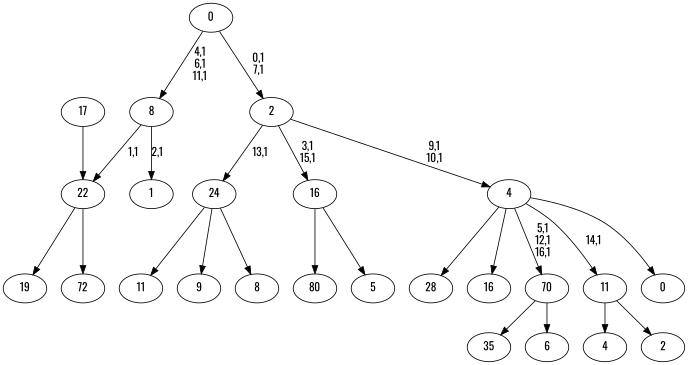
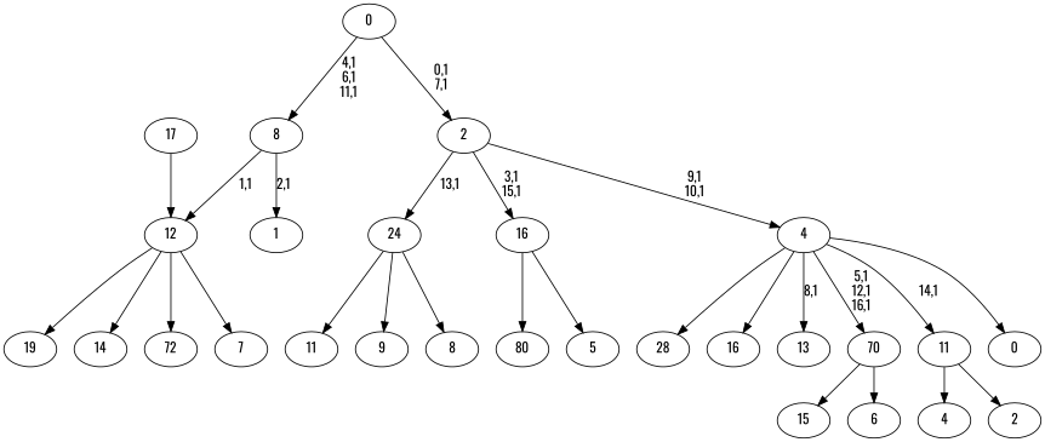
  digraph {
    fontname=Oswald
    node [fontname=Oswald]
    edge [fontname=Oswald]
    n1 [label=19]
    n2 [label=28]
    n3 [label=17]
-   22
+   22 [label=12]
    n5 [label=16]
-   n6 [label=35]
+   n6 [label=15]
+   n7 [label=14]
+   n8 [label=13]
    n9 [label=72]
    n10 [label=11]
    n11 [label=80]
    n12 [label=9]
    n13 [label=8]
    24
+   n15 [label=7]
    n16 [label=6]
    n17 [label=70]
    n18 [label=5]
    16
    n20 [label=4]
    n21 [label=2]
    11
    n23 [label=1]
    8
    n25 [label=0]
    4
    2
    0
    n3 -> 22
    22 -> n1
+   22 -> n7
    22 -> n9
+   22 -> n15
    24 -> n10
    24 -> n12
    24 -> n13
    n17 -> n6
    n17 -> n16
    16 -> n11
    16 -> n18
    11 -> n20
    11 -> n21
    8 -> 22 [label="1,1"]
    8 -> n23 [label="2,1"]
    4 -> n2
    4 -> n5
+   4 -> n8 [label="8,1"]
    4 -> n17 [label="5,1\n12,1\n16,1"]
    4 -> 11 [label="14,1"]
    4 -> n25
    2 -> 24 [label="13,1"]
    2 -> 16 [label="3,1\n15,1"]
    2 -> 4 [label="9,1\n10,1"]
    0 -> 8 [label="4,1\n6,1\n11,1"]
    0 -> 2 [label="0,1\n7,1"]
  }
